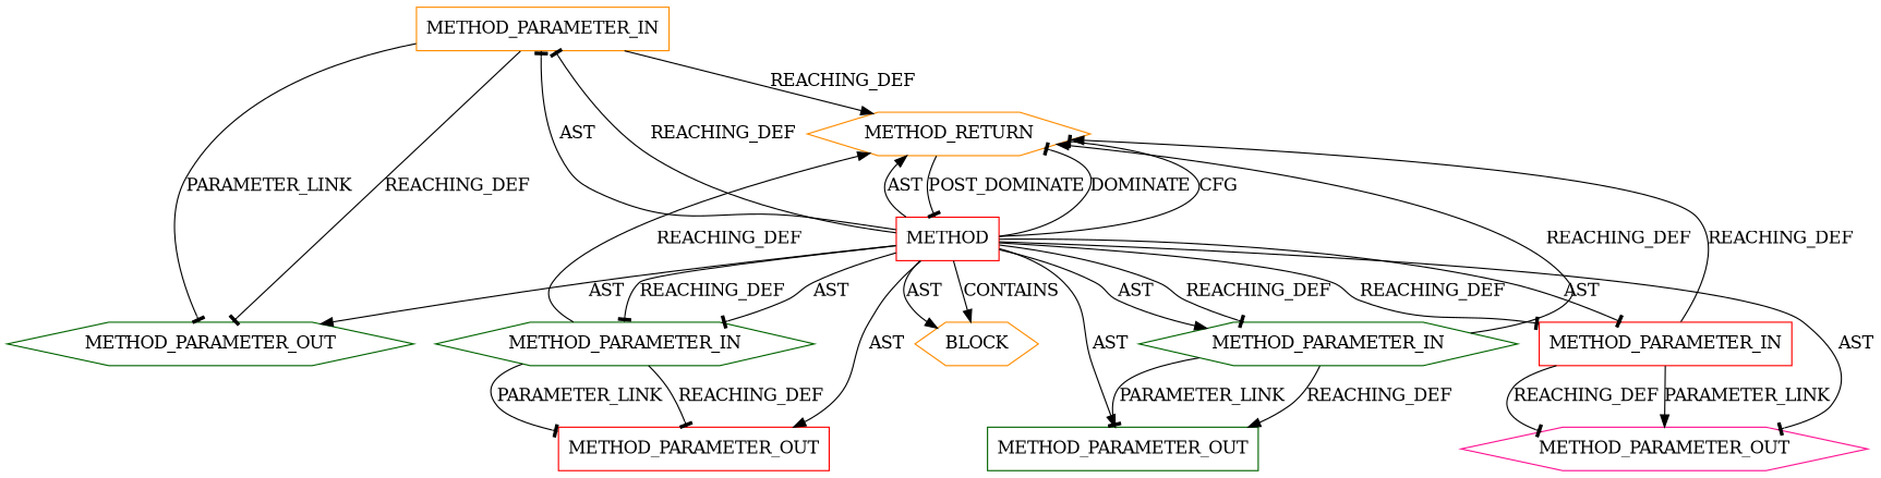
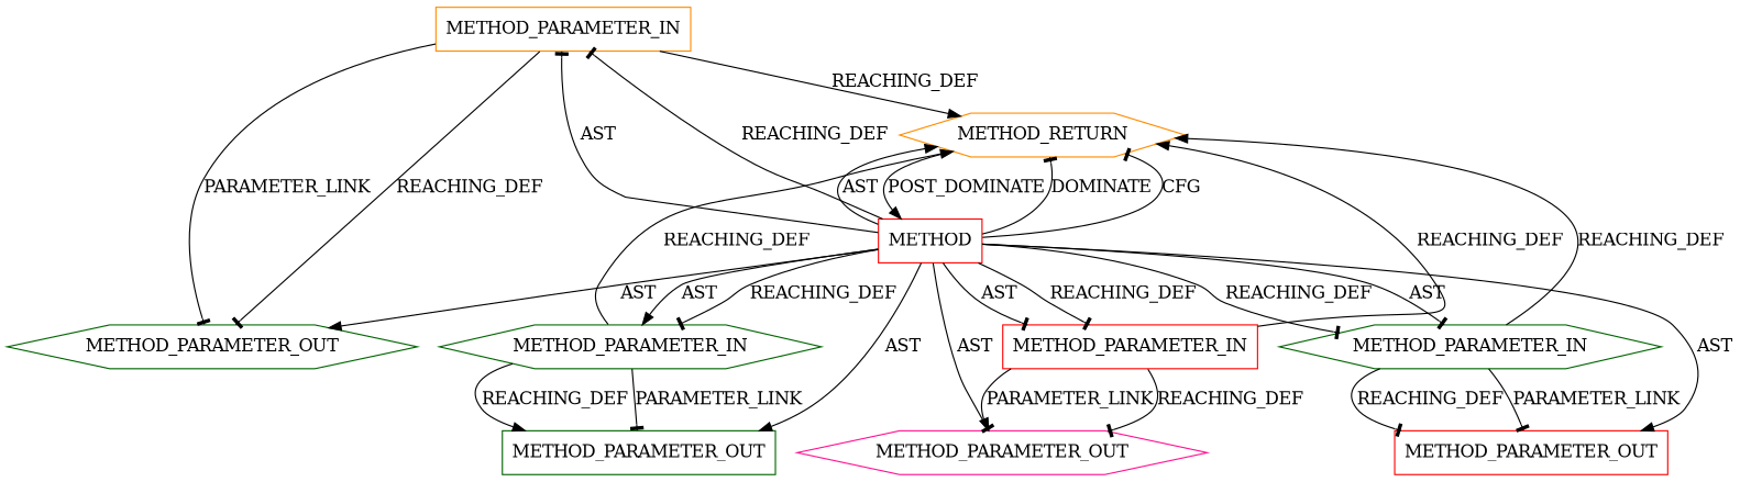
  digraph {
    node [CODE=p4 EVALUATION_STRATEGY=BY_VALUE IS_VARIADIC=false ORDER=2 TYPE_FULL_NAME=ANY color=darkgreen shape=hexagon]
    edge [arrowhead=tee]
    n1 [INDEX=4 NAME=p4 ORDER=4 color=darkorange label=METHOD_PARAMETER_IN shape=box]
    n2 [INDEX=4 NAME=p4 ORDER=4 label=METHOD_PARAMETER_OUT]
    n3 [CODE=RET color=darkorange label=METHOD_RETURN IS_VARIADIC=""]
    n4 [AST_PARENT_FULL_NAME="<global>" AST_PARENT_TYPE=NAMESPACE_BLOCK CODE="<empty>" FILENAME="<empty>" FULL_NAME=BIO_snprintf IS_EXTERNAL=true NAME=BIO_snprintf ORDER=0 color=red label=METHOD shape=box EVALUATION_STRATEGY="" IS_VARIADIC="" TYPE_FULL_NAME=""]
-   n5 [ARGUMENT_INDEX=1 CODE="<empty>" ORDER=1 color=darkorange label=BLOCK EVALUATION_STRATEGY="" IS_VARIADIC=""]
    n6 [CODE=p2 INDEX=2 NAME=p2 color=deeppink label=METHOD_PARAMETER_OUT]
    n7 [CODE=p3 INDEX=3 NAME=p3 ORDER=3 label=METHOD_PARAMETER_IN]
    n8 [CODE=p3 INDEX=3 NAME=p3 ORDER=3 color=red label=METHOD_PARAMETER_OUT shape=box]
    n9 [CODE=p2 INDEX=2 NAME=p2 color=red label=METHOD_PARAMETER_IN shape=box]
    n10 [CODE=p1 INDEX=1 NAME=p1 ORDER=1 label=METHOD_PARAMETER_IN]
    n11 [CODE=p1 INDEX=1 NAME=p1 ORDER=1 label=METHOD_PARAMETER_OUT shape=box]
    n1 -> n2 [label=PARAMETER_LINK]
    n1 -> n2 [VARIABLE=p4 label=REACHING_DEF]
    n1 -> n3 [VARIABLE=p4 arrowhead=normal label=REACHING_DEF]
-   n3 -> n4 [label=POST_DOMINATE]
+   n3 -> n4 [arrowhead=normal label=POST_DOMINATE]
    n4 -> n1 [label=AST]
    n4 -> n1 [label=REACHING_DEF]
    n4 -> n2 [arrowhead=normal label=AST]
    n4 -> n3 [label=DOMINATE]
    n4 -> n3 [label=CFG]
    n4 -> n3 [arrowhead=normal label=AST]
-   n4 -> n5 [arrowhead=normal label=AST]
-   n4 -> n5 [arrowhead=normal label=CONTAINS]
    n4 -> n6 [label=AST]
    n4 -> n7 [label=REACHING_DEF]
    n4 -> n7 [label=AST]
    n4 -> n8 [arrowhead=normal label=AST]
    n4 -> n9 [label=REACHING_DEF]
    n4 -> n9 [label=AST]
    n4 -> n10 [label=REACHING_DEF]
    n4 -> n10 [arrowhead=normal label=AST]
    n4 -> n11 [arrowhead=normal label=AST]
    n7 -> n3 [VARIABLE=p3 arrowhead=normal label=REACHING_DEF]
    n7 -> n8 [VARIABLE=p3 label=REACHING_DEF]
    n7 -> n8 [label=PARAMETER_LINK]
    n9 -> n3 [VARIABLE=p2 arrowhead=normal label=REACHING_DEF]
    n9 -> n6 [arrowhead=normal label=PARAMETER_LINK]
    n9 -> n6 [VARIABLE=p2 label=REACHING_DEF]
    n10 -> n3 [VARIABLE=p1 arrowhead=normal label=REACHING_DEF]
    n10 -> n11 [VARIABLE=p1 arrowhead=normal label=REACHING_DEF]
    n10 -> n11 [label=PARAMETER_LINK]
  }
